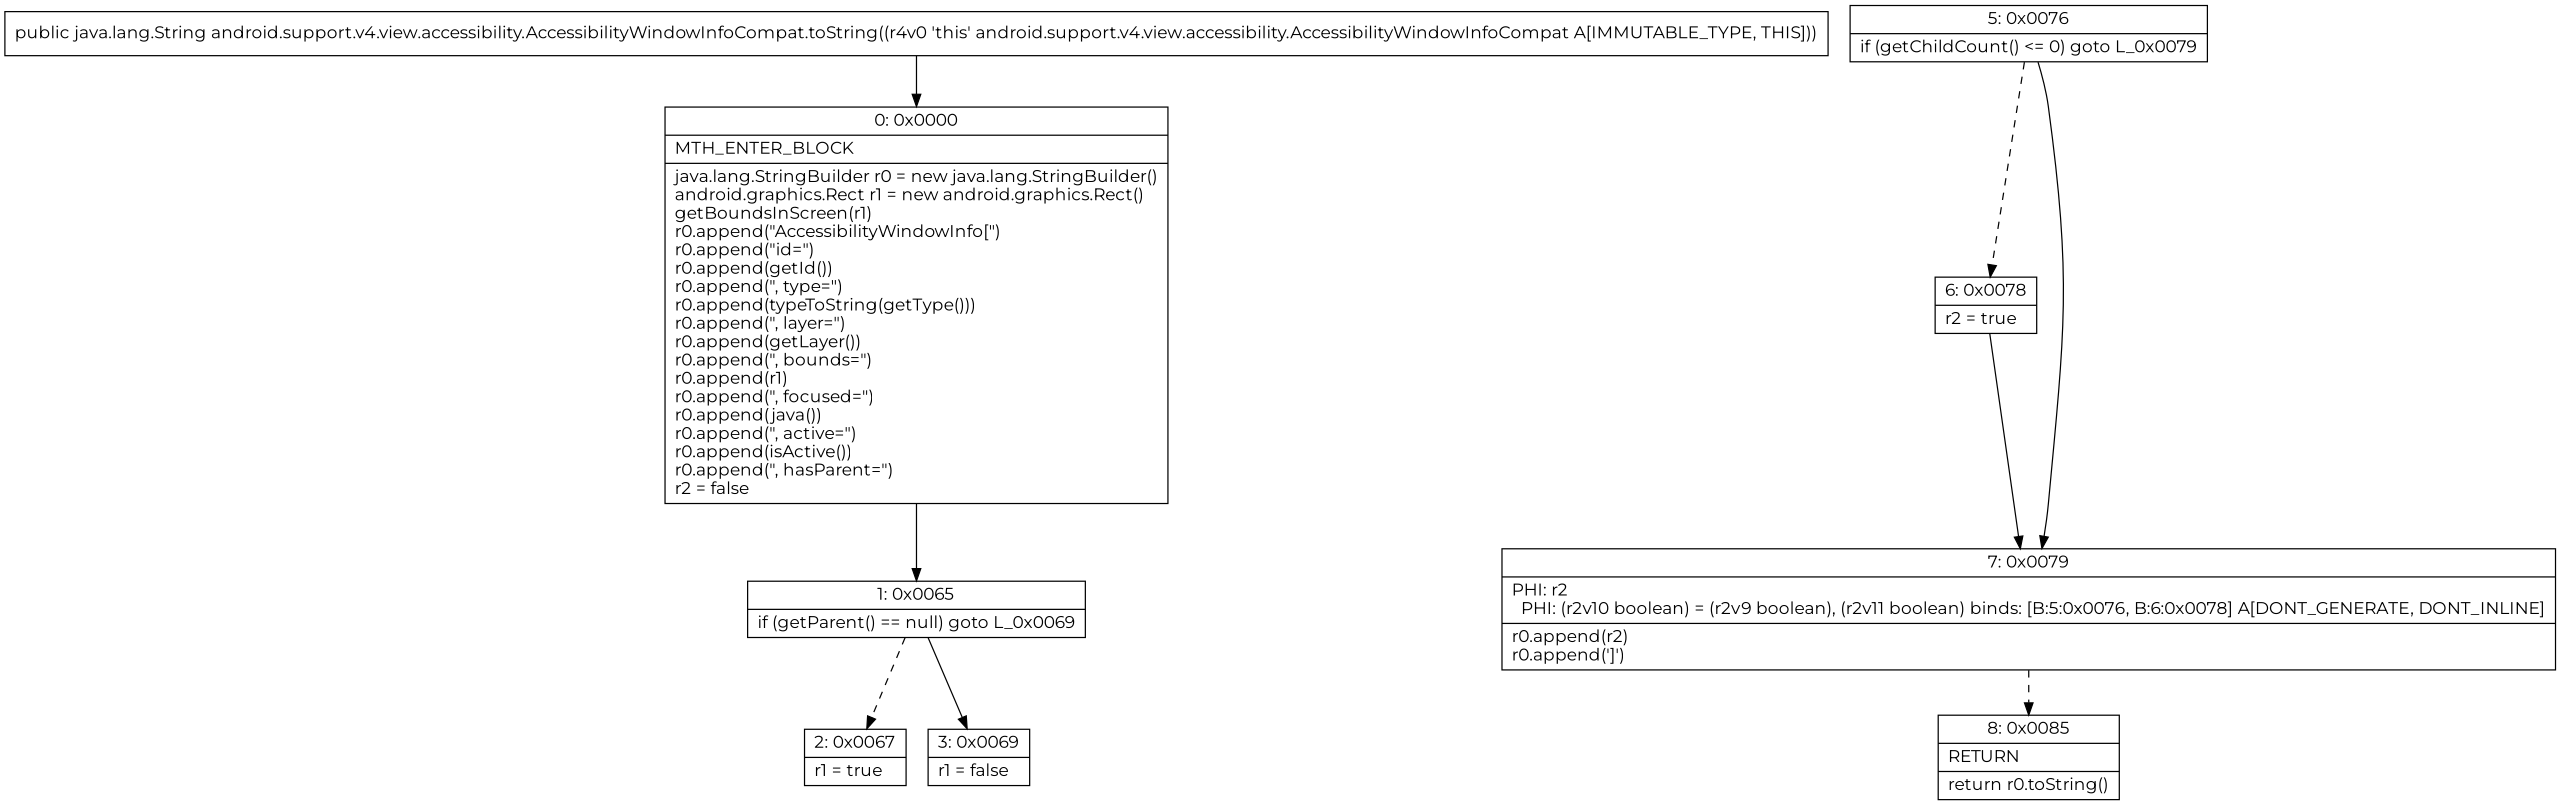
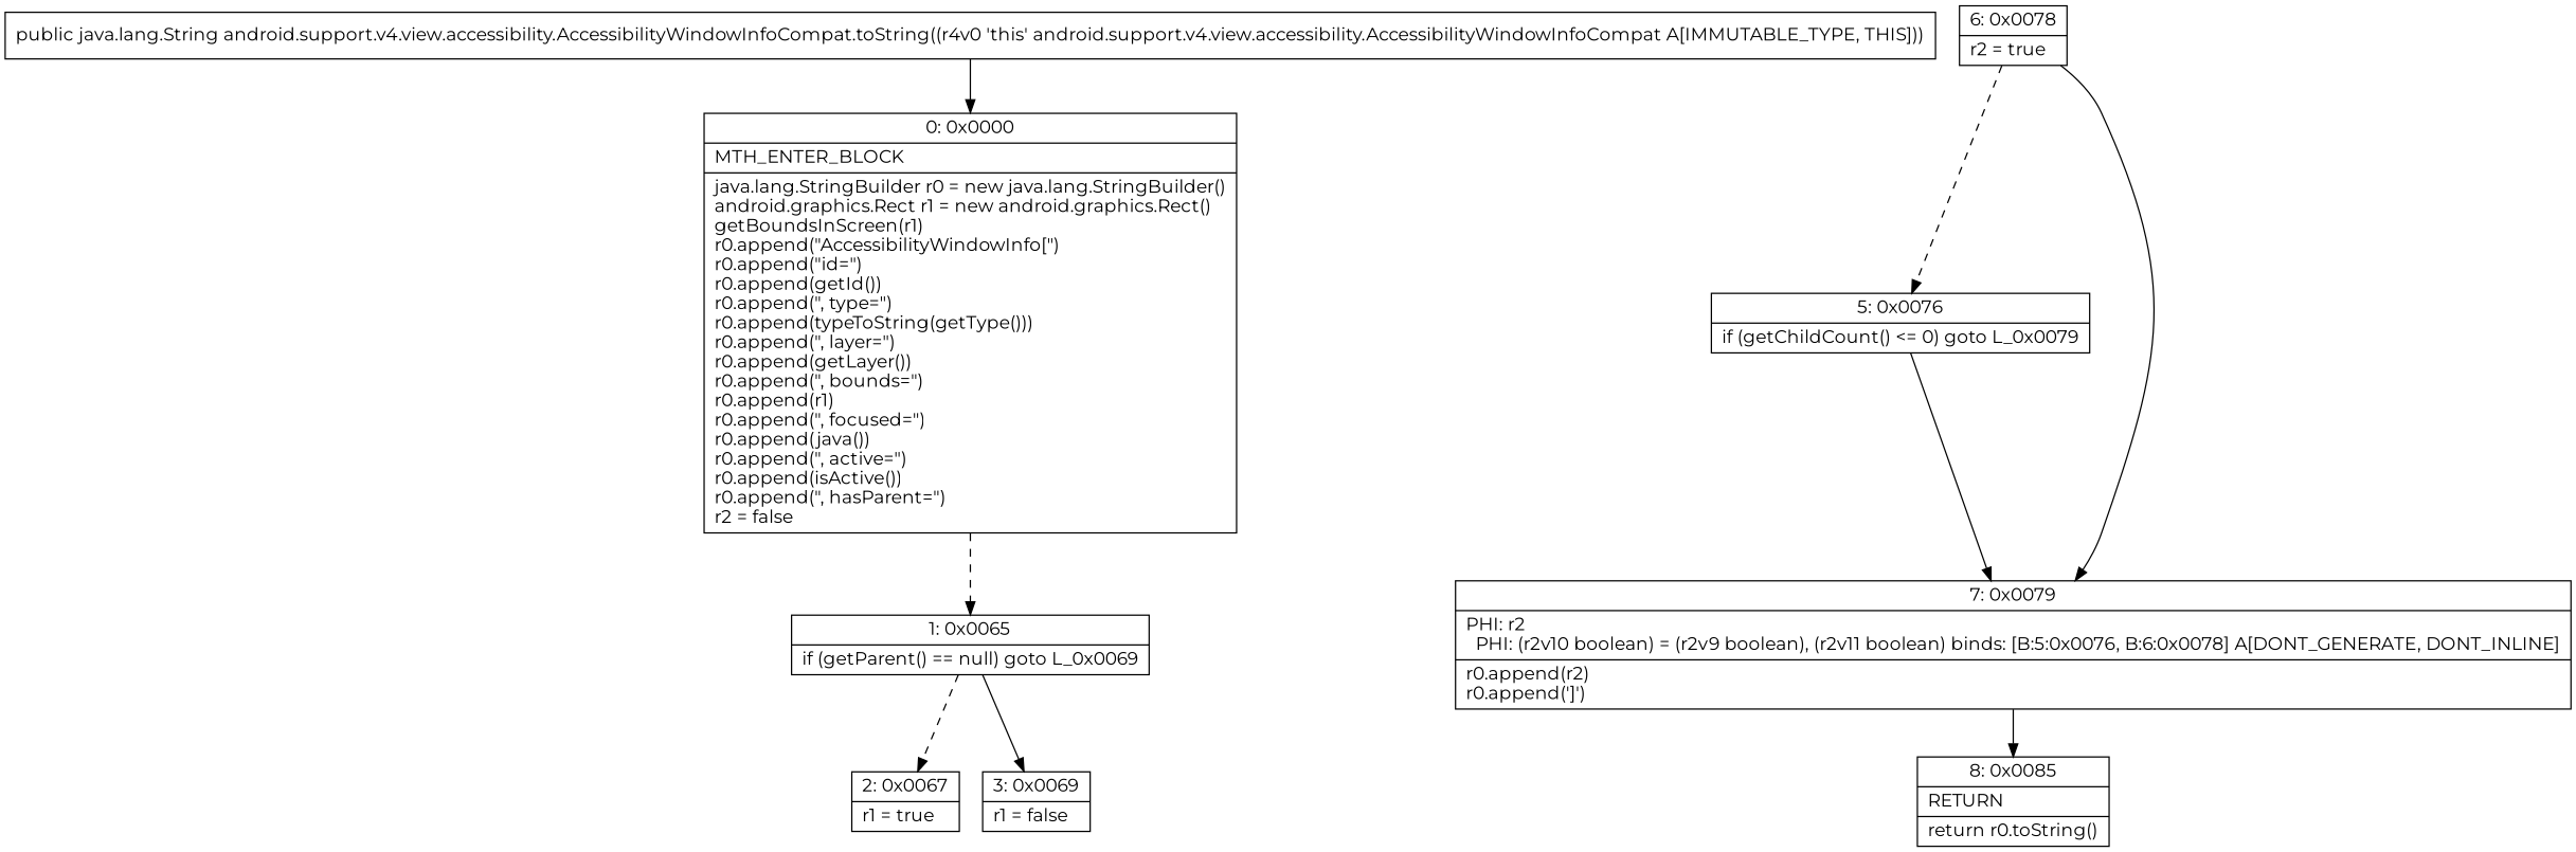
  digraph {
    fontname=Montserrat
    node [fontname=Montserrat shape=record]
    edge [fontname=Montserrat]
    n1 [label="{0\:\ 0x0000|MTH_ENTER_BLOCK\l|java.lang.StringBuilder r0 = new java.lang.StringBuilder()\landroid.graphics.Rect r1 = new android.graphics.Rect()\lgetBoundsInScreen(r1)\lr0.append(\"AccessibilityWindowInfo[\")\lr0.append(\"id=\")\lr0.append(getId())\lr0.append(\", type=\")\lr0.append(typeToString(getType()))\lr0.append(\", layer=\")\lr0.append(getLayer())\lr0.append(\", bounds=\")\lr0.append(r1)\lr0.append(\", focused=\")\lr0.append(java())\lr0.append(\", active=\")\lr0.append(isActive())\lr0.append(\", hasParent=\")\lr2 = false\l}"]
    n2 [label="{1\:\ 0x0065|if (getParent() == null) goto L_0x0069\l}"]
    n3 [label="{2\:\ 0x0067|r1 = true\l}"]
    n4 [label="{3\:\ 0x0069|r1 = false\l}"]
    n5 [label="{5\:\ 0x0076|if (getChildCount() \<= 0) goto L_0x0079\l}"]
    n6 [label="{6\:\ 0x0078|r2 = true\l}"]
    n7 [label="{7\:\ 0x0079|PHI: r2 \l  PHI: (r2v10 boolean) = (r2v9 boolean), (r2v11 boolean) binds: [B:5:0x0076, B:6:0x0078] A[DONT_GENERATE, DONT_INLINE]\l|r0.append(r2)\lr0.append(']')\l}"]
    n8 [label="{8\:\ 0x0085|RETURN\l|return r0.toString()\l}"]
    n9 [label="{public java.lang.String android.support.v4.view.accessibility.AccessibilityWindowInfoCompat.toString((r4v0 'this' android.support.v4.view.accessibility.AccessibilityWindowInfoCompat A[IMMUTABLE_TYPE, THIS])) }"]
-   n1 -> n2
+   n1 -> n2 [style=dashed]
    n2 -> n3 [style=dashed]
    n2 -> n4
-   n5 -> n6 [style=dashed]
+   n6 -> n5 [style=dashed]
    n5 -> n7
    n6 -> n7
-   n7 -> n8 [style=dashed]
+   n7 -> n8
    n9 -> n1
  }
